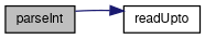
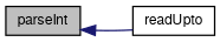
  digraph {
    rankdir=LR
    node [color=black fontname=FreeSans fontsize=10 shape=record]
    n1 [fillcolor=grey75 fontcolor=black height=0.2 label=parseInt style=filled width=0.4]
    n2 [height=0.2 label=readUpto width=0.4]
-   n2 -> n1 [color=midnightblue dir=back fontname=FreeSans fontsize=10 labelfontname=FreeSans labelfontsize=10 style=solid]
+   n1 -> n2 [color=midnightblue dir=back fontname=FreeSans fontsize=10 labelfontname=FreeSans labelfontsize=10 style=solid]
  }
